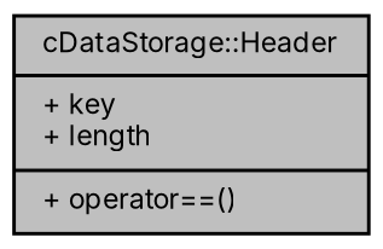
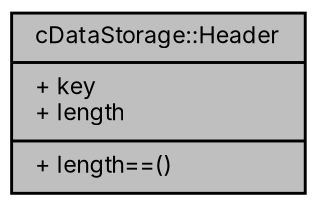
  digraph {
    fontname=Inter
-   n1 [color=black fillcolor=grey75 fontcolor=black fontname=Inter fontsize=8 height=0.2 label="{cDataStorage::Header\n|+ key\l+ length\l|+ operator==()\l}" shape=record style=filled width=0.4]
+   n1 [color=black fillcolor=grey75 fontcolor=black fontname=Inter fontsize=8 height=0.2 label="{cDataStorage::Header\n|+ key\l+ length\l|+ length==()\l}" shape=record style=filled width=0.4]
  }
